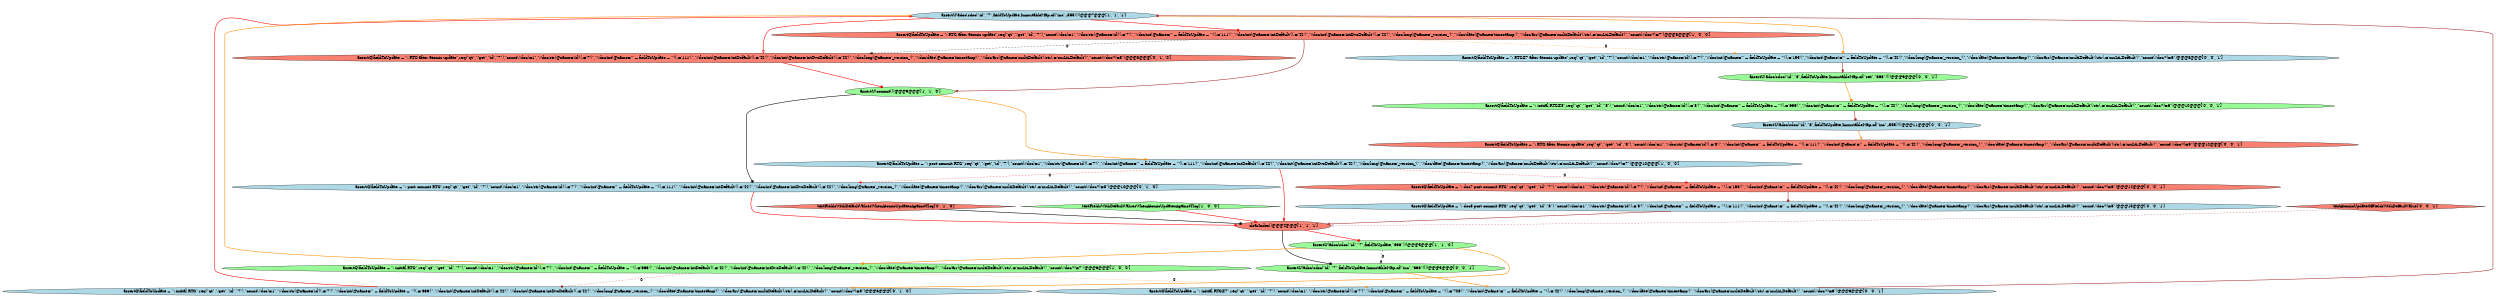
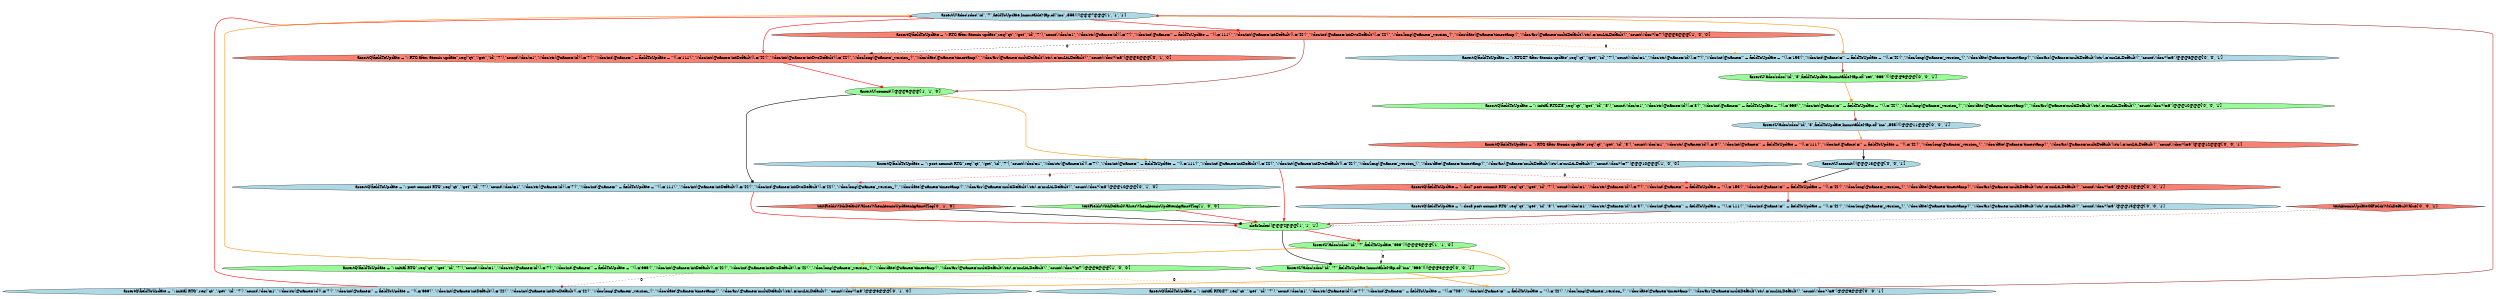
  digraph {
    node [fillcolor=lightblue shape=ellipse style=filled]
    edge [arrowhead=normal color=darkorange style=bold]
    n1 [label="assertU(adoc(sdoc(\"id\",\"7\",fieldToUpdate,ImmutableMap.of(\"inc\",-555))))@@@7@@@['1', '1', '1']"]
    n2 [label="assertQ(fieldToUpdate + \": RTG#7 after atomic update\",req(\"qt\",\"/get\",\"id\",\"7\"),\"count(//doc)=1\",\"//doc/str(@name='id'((.='7'(\",\"//doc/int(@name='\" + fieldToUpdate + \"'((.='153'(\",\"//doc/int(@name!='\" + fieldToUpdate + \"'((.='42'(\",\"//doc/long(@name='_version_'(\",\"//doc/date(@name='timestamp'(\",\"//doc/arr(@name='multiDefault'(/str(.='muLti-Default'(\",\"count(//doc/*)=6\")@@@8@@@['0', '0', '1']"]
    n3 [fillcolor=salmon label="assertQ(fieldToUpdate + \": RTG after atomic update\",req(\"qt\",\"/get\",\"id\",\"7\"),\"count(//doc)=1\",\"//doc/str(@name='id'((.='7'(\",\"//doc/int(@name='\" + fieldToUpdate + \"'((.='111'(\",\"//doc/int(@name='intDefault'((.='42'(\",\"//doc/int(@name='intDvoDefault'((.='42'(\",\"//doc/long(@name='_version_'(\",\"//doc/date(@name='timestamp'(\",\"//doc/arr(@name='multiDefault'(/str(.='muLti-Default'(\",\"count(//doc/*)=7\")@@@8@@@['1', '0', '0']"]
    n4 [fillcolor=salmon label="assertQ(fieldToUpdate + \": RTG after atomic update\",req(\"qt\",\"/get\",\"id\",\"7\"),\"count(//doc)=1\",\"//doc/str(@name='id'((.='7'(\",\"//doc/int(@name='\" + fieldToUpdate + \"'((.='111'(\",\"//doc/int(@name='intDefault'((.='42'(\",\"//doc/int(@name='intDvoDefault'((.='42'(\",\"//doc/long(@name='_version_'(\",\"//doc/date(@name='timestamp'(\",\"//doc/arr(@name='multiDefault'(/str(.='muLti-Default'(\",\"count(//doc/*)=8\")@@@8@@@['0', '1', '0']"]
    n5 [fillcolor=palegreen label="assertU(adoc(sdoc(\"id\",\"8\",fieldToUpdate,ImmutableMap.of(\"set\",\"666\"))))@@@9@@@['0', '0', '1']"]
    n6 [fillcolor=palegreen label="assertU(commit())@@@9@@@['1', '1', '0']"]
    n7 [fillcolor=palegreen label="assertU(adoc(sdoc(\"id\",\"7\",fieldToUpdate,ImmutableMap.of(\"inc\",\"666\"))))@@@5@@@['0', '0', '1']"]
    n8 [label="assertQ(fieldToUpdate + \": initial RTG#7\",req(\"qt\",\"/get\",\"id\",\"7\"),\"count(//doc)=1\",\"//doc/str(@name='id'((.='7'(\",\"//doc/int(@name='\" + fieldToUpdate + \"'((.='708'(\",\"//doc/int(@name!='\" + fieldToUpdate + \"'((.='42'(\",\"//doc/long(@name='_version_'(\",\"//doc/date(@name='timestamp'(\",\"//doc/arr(@name='multiDefault'(/str(.='muLti-Default'(\",\"count(//doc/*)=6\")@@@6@@@['0', '0', '1']"]
    n9 [label="assertQ(fieldToUpdate + \": post commit RTG\",req(\"qt\",\"/get\",\"id\",\"7\"),\"count(//doc)=1\",\"//doc/str(@name='id'((.='7'(\",\"//doc/int(@name='\" + fieldToUpdate + \"'((.='111'(\",\"//doc/int(@name='intDefault'((.='42'(\",\"//doc/int(@name='intDvoDefault'((.='42'(\",\"//doc/long(@name='_version_'(\",\"//doc/date(@name='timestamp'(\",\"//doc/arr(@name='multiDefault'(/str(.='muLti-Default'(\",\"count(//doc/*)=8\")@@@10@@@['0', '1', '0']"]
-   n10 [fillcolor=salmon label="clearIndex()@@@4@@@['1', '1', '1']"]
+   n10 [fillcolor=palegreen label="clearIndex()@@@4@@@['1', '1', '1']"]
    n11 [fillcolor=palegreen label="assertU(adoc(sdoc(\"id\",\"7\",fieldToUpdate,\"666\")))@@@5@@@['1', '1', '0']"]
    n12 [label="assertQ(fieldToUpdate + \": post commit RTG\",req(\"qt\",\"/get\",\"id\",\"7\"),\"count(//doc)=1\",\"//doc/str(@name='id'((.='7'(\",\"//doc/int(@name='\" + fieldToUpdate + \"'((.='111'(\",\"//doc/int(@name='intDefault'((.='42'(\",\"//doc/int(@name='intDvoDefault'((.='42'(\",\"//doc/long(@name='_version_'(\",\"//doc/date(@name='timestamp'(\",\"//doc/arr(@name='multiDefault'(/str(.='muLti-Default'(\",\"count(//doc/*)=7\")@@@10@@@['1', '0', '0']"]
    n13 [fillcolor=salmon label="assertQ(fieldToUpdate + \": doc7 post commit RTG\",req(\"qt\",\"/get\",\"id\",\"7\"),\"count(//doc)=1\",\"//doc/str(@name='id'((.='7'(\",\"//doc/int(@name='\" + fieldToUpdate + \"'((.='153'(\",\"//doc/int(@name!='\" + fieldToUpdate + \"'((.='42'(\",\"//doc/long(@name='_version_'(\",\"//doc/date(@name='timestamp'(\",\"//doc/arr(@name='multiDefault'(/str(.='muLti-Default'(\",\"count(//doc/*)=6\")@@@14@@@['0', '0', '1']"]
    n14 [label="assertQ(fieldToUpdate + \": initial RTG\",req(\"qt\",\"/get\",\"id\",\"7\"),\"count(//doc)=1\",\"//doc/str(@name='id'((.='7'(\",\"//doc/int(@name='\" + fieldToUpdate + \"'((.='666'(\",\"//doc/int(@name='intDefault'((.='42'(\",\"//doc/int(@name='intDvoDefault'((.='42'(\",\"//doc/long(@name='_version_'(\",\"//doc/date(@name='timestamp'(\",\"//doc/arr(@name='multiDefault'(/str(.='muLti-Default'(\",\"count(//doc/*)=8\")@@@6@@@['0', '1', '0']"]
    n15 [fillcolor=palegreen label="assertQ(fieldToUpdate + \": initial RTG\",req(\"qt\",\"/get\",\"id\",\"7\"),\"count(//doc)=1\",\"//doc/str(@name='id'((.='7'(\",\"//doc/int(@name='\" + fieldToUpdate + \"'((.='666'(\",\"//doc/int(@name='intDefault'((.='42'(\",\"//doc/int(@name='intDvoDefault'((.='42'(\",\"//doc/long(@name='_version_'(\",\"//doc/date(@name='timestamp'(\",\"//doc/arr(@name='multiDefault'(/str(.='muLti-Default'(\",\"count(//doc/*)=7\")@@@6@@@['1', '0', '0']"]
    n16 [label="assertU(adoc(sdoc(\"id\",\"8\",fieldToUpdate,ImmutableMap.of(\"inc\",-555))))@@@11@@@['0', '0', '1']"]
    n17 [fillcolor=salmon label="assertQ(fieldToUpdate + \": RTG after atomic update\",req(\"qt\",\"/get\",\"id\",\"8\"),\"count(//doc)=1\",\"//doc/str(@name='id'((.='8'(\",\"//doc/int(@name='\" + fieldToUpdate + \"'((.='111'(\",\"//doc/int(@name!='\" + fieldToUpdate + \"'((.='42'(\",\"//doc/long(@name='_version_'(\",\"//doc/date(@name='timestamp'(\",\"//doc/arr(@name='multiDefault'(/str(.='muLti-Default'(\",\"count(//doc/*)=6\")@@@12@@@['0', '0', '1']"]
+   n18 [label="assertU(commit())@@@13@@@['0', '0', '1']"]
    n19 [fillcolor=salmon label="testAtomicUpdateOfFieldsWithDefaultValue['0', '0', '1']" shape=diamond]
    n20 [label="assertQ(fieldToUpdate + \": doc8 post commit RTG\",req(\"qt\",\"/get\",\"id\",\"8\"),\"count(//doc)=1\",\"//doc/str(@name='id'((.='8'(\",\"//doc/int(@name='\" + fieldToUpdate + \"'((.='111'(\",\"//doc/int(@name!='\" + fieldToUpdate + \"'((.='42'(\",\"//doc/long(@name='_version_'(\",\"//doc/date(@name='timestamp'(\",\"//doc/arr(@name='multiDefault'(/str(.='muLti-Default'(\",\"count(//doc/*)=6\")@@@15@@@['0', '0', '1']"]
    n21 [fillcolor=palegreen label="assertQ(fieldToUpdate + \": initial RTG#8\",req(\"qt\",\"/get\",\"id\",\"8\"),\"count(//doc)=1\",\"//doc/str(@name='id'((.='8'(\",\"//doc/int(@name='\" + fieldToUpdate + \"'((.='666'(\",\"//doc/int(@name!='\" + fieldToUpdate + \"'((.='42'(\",\"//doc/long(@name='_version_'(\",\"//doc/date(@name='timestamp'(\",\"//doc/arr(@name='multiDefault'(/str(.='muLti-Default'(\",\"count(//doc/*)=6\")@@@10@@@['0', '0', '1']"]
    n22 [fillcolor=salmon label="testFieldsWithDefaultValuesWhenAtomicUpdatesAgainstTlog['0', '1', '0']" shape=diamond]
    n23 [fillcolor=palegreen label="testFieldsWithDefaultValuesWhenAtomicUpdatesAgainstTlog['1', '0', '0']" shape=diamond]
    n1 -> n2 [arrowhead=dot]
    n1 -> n3 [arrowhead=dot color=red]
    n1 -> n4 [arrowhead=onormal color=red]
    n2 -> n5 [color=brown]
    n3 -> n2 [label=0 style=dashed]
    n3 -> n4 [color=black label=0 style=dashed]
    n3 -> n6 [color=brown]
    n4 -> n6 [arrowhead=dot color=red]
    n5 -> n21 [arrowhead=dot]
    n6 -> n9 [arrowhead=dot color=black]
    n6 -> n12
    n7 -> n8 [arrowhead=onormal]
    n8 -> n1 [arrowhead=dot color=brown]
    n9 -> n10 [arrowhead=dot color=red]
    n10 -> n7 [arrowhead=dot color=black]
    n10 -> n11 [arrowhead=dot color=red]
    n11 -> n7 [color=black label=0 style=dashed]
    n11 -> n14 [arrowhead=onormal]
    n11 -> n15 [arrowhead=dot]
    n12 -> n9 [color=red label=0 style=dashed]
    n12 -> n10 [color=red]
    n12 -> n13 [color=red label=0 style=dashed]
    n13 -> n20 [arrowhead=dot color=brown]
    n14 -> n1 [color=red]
    n15 -> n1 [arrowhead=onormal]
    n15 -> n8 [label=0 style=dashed]
    n15 -> n14 [arrowhead=dot color=brown label=0 style=dashed]
    n16 -> n17 [arrowhead=onormal]
+   n17 -> n18 [color=black]
+   n18 -> n13 [color=black]
    n19 -> n10 [arrowhead=onormal color=brown style=dashed]
    n20 -> n10 [color=brown]
    n21 -> n16 [arrowhead=dot color=brown]
    n22 -> n10 [arrowhead=dot color=black]
    n23 -> n10 [color=red]
  }
